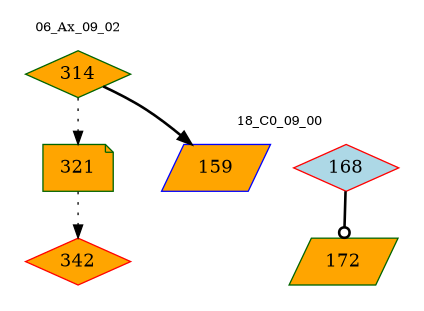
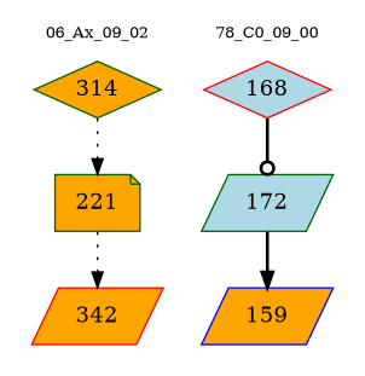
  digraph {
    node [color=darkgreen fillcolor=orange shape=diamond style=filled]
    edge [arrowhead=normal color=black style=dotted]
    n1 [label=314]
-   n2 [label=321 shape=note]
-   n3 [color=red label=342]
+   n2 [label=221 shape=note]
+   n3 [color=red label=342 shape=parallelogram]
    n4 [color=red fillcolor=lightblue label=168]
-   n5 [label=172 shape=parallelogram]
+   n5 [fillcolor=lightblue label=172 shape=parallelogram]
    n6 [color=blue label=159 shape=parallelogram]
    subgraph cluster_1 {
      color=white
      fontsize=10
      label="06_Ax_09_02"
      n1
      n2
      n3
    }
    subgraph cluster_2 {
      color=white
      fontsize=10
-     label="18_C0_09_00"
+     label="78_C0_09_00"
      n4
      n5
      n6
    }
    n1 -> n2
    n2 -> n3
    n4 -> n5 [arrowhead=odot style=bold]
-   n1 -> n6 [style=bold]
+   n5 -> n6 [style=bold]
  }
